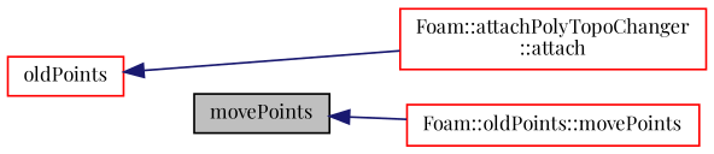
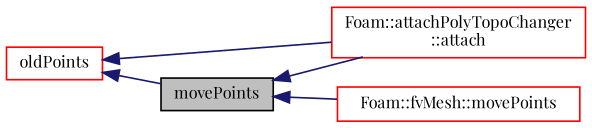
  digraph {
    fontname="Playfair Display"
    rankdir=LR
    node [color=red fontname="Playfair Display" fontsize=10 shape=record]
    edge [color=midnightblue dir=back fontname="Playfair Display" fontsize=10 labelfontname=FreeSans labelfontsize=10 style=solid]
    n1 [color=black fillcolor=grey75 fontcolor=black height=0.2 label=movePoints style=filled width=0.4]
    n2 [height=0.2 label="Foam::attachPolyTopoChanger\l::attach" width=0.4]
-   n3 [height=0.2 label="Foam::oldPoints::movePoints" width=0.4]
+   n3 [height=0.2 label="Foam::fvMesh::movePoints" width=0.4]
    n4 [height=0.2 label=oldPoints width=0.4]
+   n1 -> n2
    n1 -> n3
+   n4 -> n1
    n4 -> n2
  }
